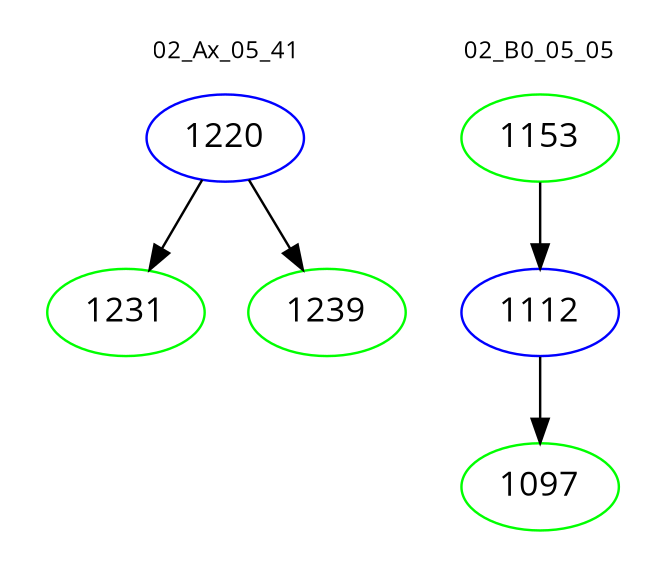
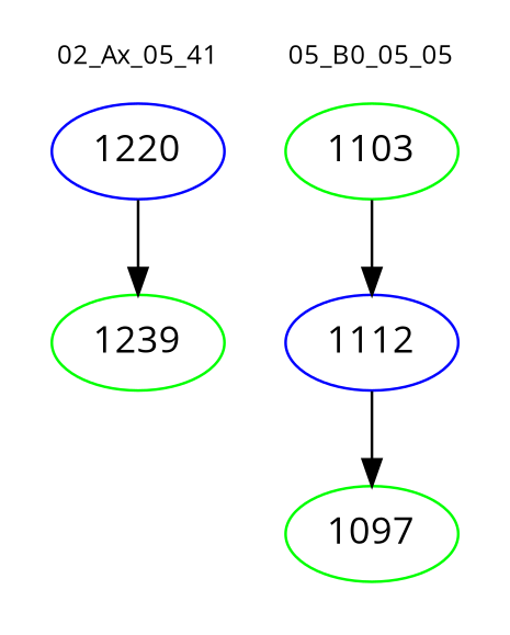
  digraph {
    fontname="Open Sans"
    node [color=green fontname="Open Sans"]
    edge [color=black fontname="Open Sans"]
    n1 [color=blue label=1220]
-   n2 [label=1231]
    n3 [label=1239]
    n4 [color=blue label=1112]
    n5 [label=1097]
-   n6 [label=1153]
+   n6 [label=1103]
    subgraph cluster_1 {
      color=white
      fontsize=10
      label="02_Ax_05_41"
      n1
-     n2
      n3
    }
    subgraph cluster_2 {
      color=white
      fontsize=10
-     label="02_B0_05_05"
+     label="05_B0_05_05"
      n4
      n5
      n6
    }
-   n1 -> n2
    n1 -> n3
    n4 -> n5
    n6 -> n4
  }
